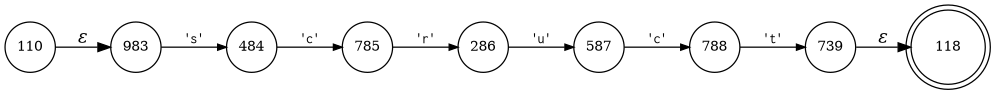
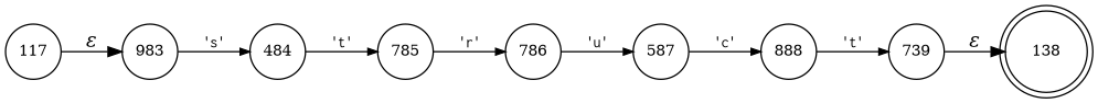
  digraph {
    rankdir=LR
    node [fixedsize=true fontsize=11 shape=circle peripheries=1]
    edge [arrowhead=normal arrowsize=.7 fontname=Courier fontsize=11]
-   n1 [label=118 shape=doublecircle width=.6 peripheries=""]
+   n1 [label=138 shape=doublecircle width=.6 peripheries=""]
    n2 [label=484 width=.55]
    n3 [label=785 width=.55]
-   n4 [label=286 width=.55]
+   n4 [label=786 width=.55]
    n5 [label=587 width=.55]
-   n6 [label=788 width=.55]
+   n6 [label=888 width=.55]
    n7 [label=739 width=.55]
-   n8 [label=110 width=.55]
+   n8 [label=117 width=.55]
    n9 [label=983 width=.55]
-   n2 -> n3 [label="'c'"]
+   n2 -> n3 [label="'t'"]
    n3 -> n4 [label="'r'"]
    n4 -> n5 [label="'u'"]
    n5 -> n6 [label="'c'"]
    n6 -> n7 [label="'t'"]
    n7 -> n1 [fontname="Times-Italic" label="&epsilon;" arrowhead="" arrowsize="" fontsize=""]
    n8 -> n9 [fontname="Times-Italic" label="&epsilon;" arrowhead="" arrowsize="" fontsize=""]
    n9 -> n2 [label="'s'"]
  }
